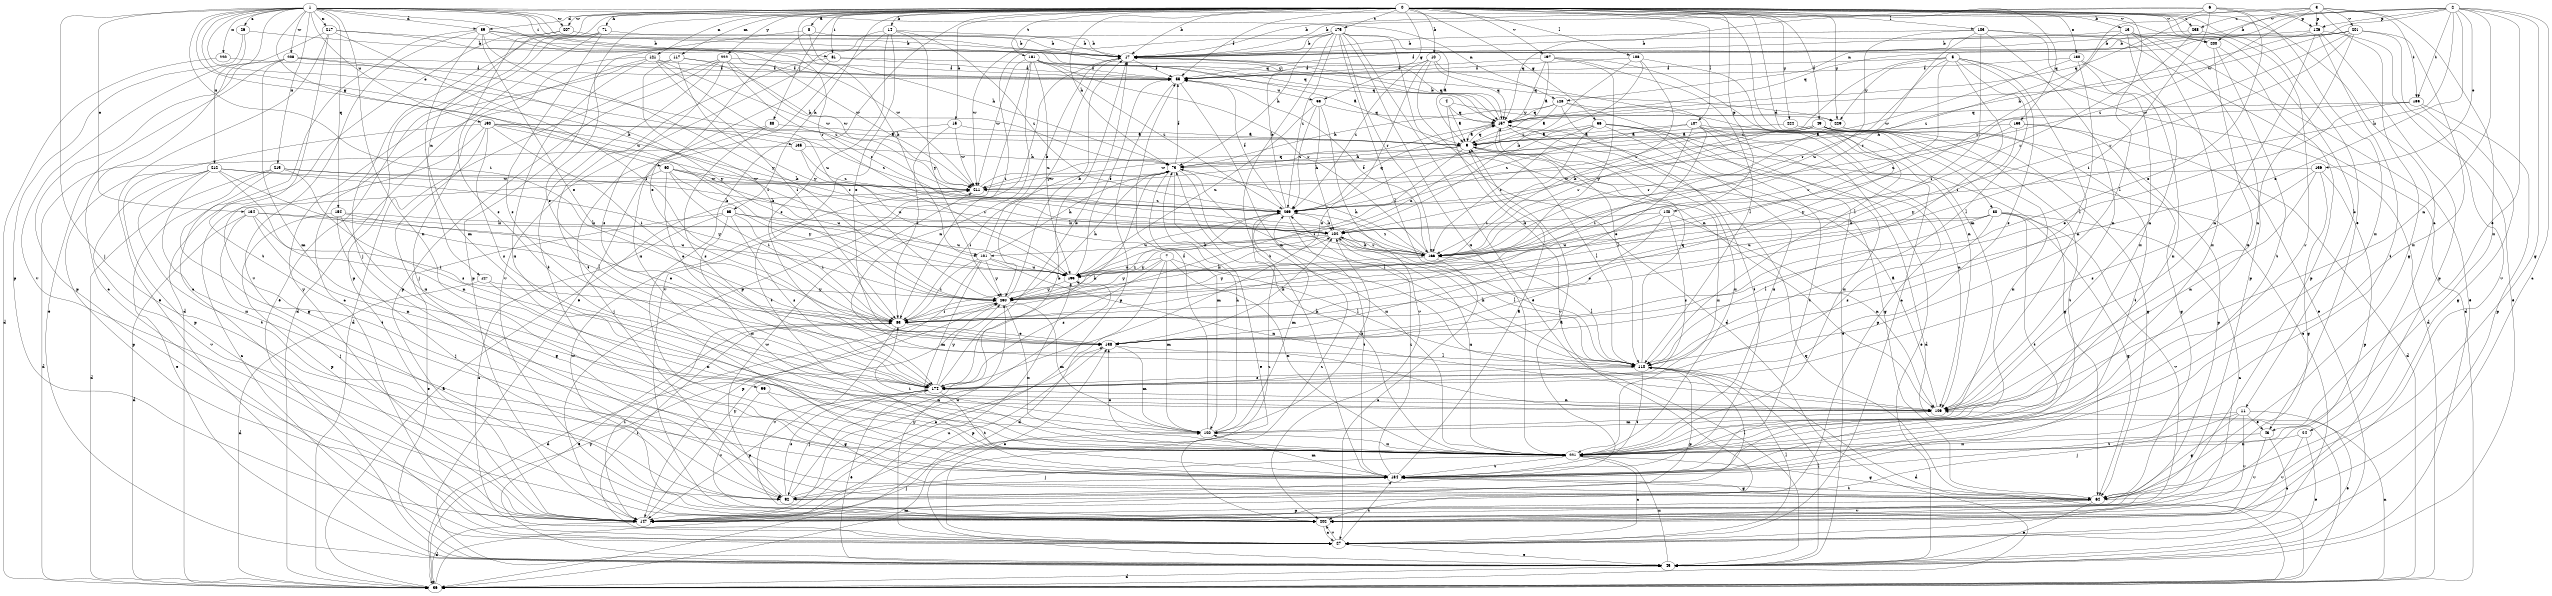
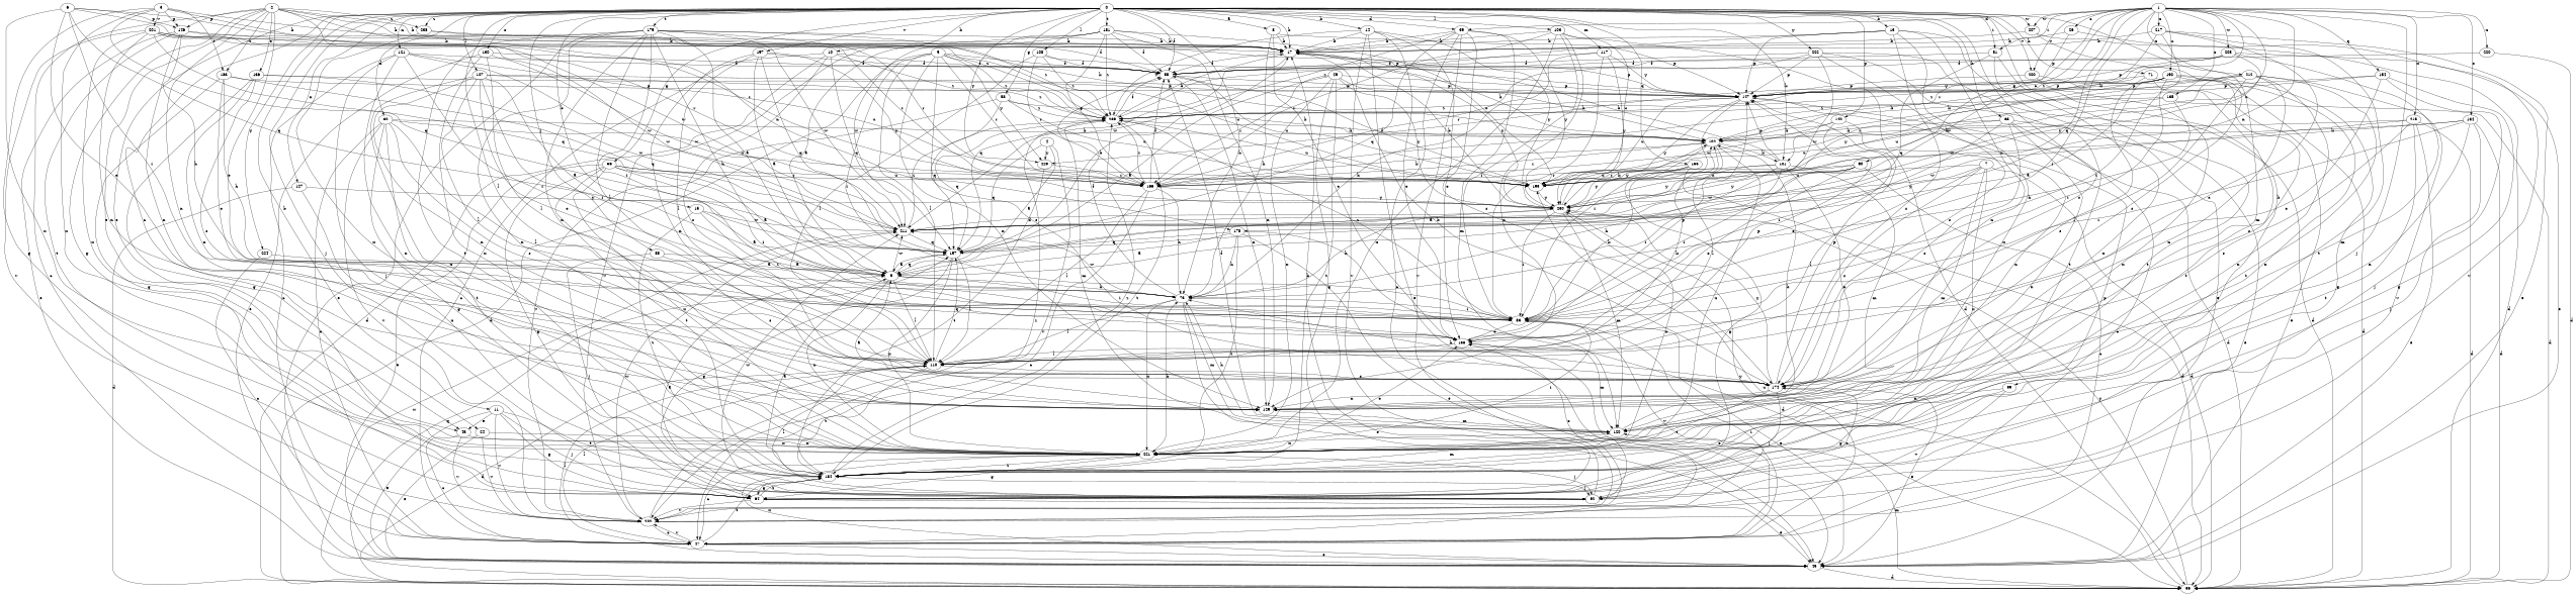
  strict digraph {
    0
    8
    10
    11
    13
    14
    15
    17
    24
    30
    n11 [label=39]
    43
    49
    55
    56
    58
    65
    71
    73
    81
    88
    92
    99
    101
    103
    107
    108
    110
    117
    120
    121
    127
    130
    140
    153
    174
    175
    181
    197
    200
    207
    222
    224
    229
    238
    138
    147
    157
    27
    239
    36
    64
    202
    45
    184
    221
    129
    230
    83
    211
    9
    193
    102
    166
    1
    26
    60
-   128
+   128 [label=178]
    134
    135
    154
    190
    208
    212
    215
    217
    220
    2
    136
    146
    183
    3
    201
    4
    5
    6
    7
    0 -> 8 [label=a]
    0 -> 10 [label=b]
    0 -> 11 [label=b]
    0 -> 13 [label=b]
    0 -> 14 [label=b]
    0 -> 15 [label=b]
    0 -> 17 [label=b]
    0 -> 24 [label=c]
    0 -> 30 [label=d]
    0 -> n11 [label=d]
    0 -> 43 [label=e]
-   0 -> 49 [label=f]
    0 -> 55 [label=f]
    0 -> 56 [label=g]
    0 -> 58 [label=g]
    0 -> 65 [label=h]
    0 -> 71 [label=h]
    0 -> 73 [label=h]
    0 -> 81 [label=i]
    0 -> 88 [label=j]
    0 -> 92 [label=j]
    0 -> 99 [label=k]
    0 -> 101 [label=k]
    0 -> 103 [label=l]
    0 -> 107 [label=l]
    0 -> 108 [label=l]
    0 -> 110 [label=l]
    0 -> 117 [label=m]
    0 -> 120 [label=m]
    0 -> 121 [label=n]
    0 -> 127 [label=n]
    0 -> 130 [label=o]
    0 -> 140 [label=p]
    0 -> 153 [label=q]
    0 -> 174 [label=s]
    0 -> 175 [label=t]
    0 -> 181 [label=t]
    0 -> 197 [label=v]
    0 -> 200 [label=v]
    0 -> 207 [label=w]
    0 -> 222 [label=y]
    0 -> 224 [label=y]
    0 -> 229 [label=y]
    0 -> 238 [label=z]
    8 -> 17 [label=b]
    8 -> 73 [label=h]
    8 -> 138 [label=o]
    8 -> 147 [label=p]
    10 -> 55 [label=f]
    10 -> 174 [label=s]
    10 -> 157 [label=q]
    10 -> 27 [label=c]
    10 -> 239 [label=z]
    10 -> 36 [label=d]
    11 -> 43 [label=e]
    11 -> 92 [label=j]
    11 -> 64 [label=g]
    11 -> 202 [label=v]
    11 -> 45 [label=e]
    11 -> 184 [label=t]
    13 -> 17 [label=b]
-   140 -> 174 [label=s]
+   13 -> 174 [label=s]
    13 -> 147 [label=p]
    13 -> 239 [label=z]
    13 -> 45 [label=e]
    13 -> 221 [label=x]
    13 -> 129 [label=n]
    14 -> 17 [label=b]
    14 -> 174 [label=s]
    14 -> 138 [label=o]
    14 -> 239 [label=z]
    14 -> 202 [label=v]
    14 -> 45 [label=e]
    14 -> 230 [label=y]
    15 -> 184 [label=t]
    15 -> 83 [label=i]
    15 -> 211 [label=w]
    15 -> 9 [label=a]
    17 -> 55 [label=f]
    17 -> 147 [label=p]
    17 -> 157 [label=q]
    17 -> 230 [label=y]
    24 -> 202 [label=v]
    24 -> 45 [label=e]
    24 -> 221 [label=x]
    30 -> 110 [label=l]
    30 -> 174 [label=s]
    30 -> 27 [label=c]
    30 -> 64 [label=g]
    30 -> 202 [label=v]
    30 -> 184 [label=t]
    30 -> 193 [label=u]
    30 -> 102 [label=k]
    n11 -> 17 [label=b]
    n11 -> 120 [label=m]
    n11 -> 138 [label=o]
    n11 -> 157 [label=q]
    n11 -> 27 [label=c]
    n11 -> 202 [label=v]
    n11 -> 230 [label=y]
    n11 -> 211 [label=w]
    43 -> 27 [label=c]
    43 -> 202 [label=v]
    43 -> 221 [label=x]
    49 -> 147 [label=p]
    49 -> 64 [label=g]
    49 -> 184 [label=t]
    49 -> 221 [label=x]
    49 -> 230 [label=y]
    49 -> 9 [label=a]
    49 -> 102 [label=k]
    49 -> 166 [label=r]
    55 -> 147 [label=p]
    55 -> 129 [label=n]
-   55 -> 58 [label=u]
+   55 -> 193 [label=u]
    56 -> 64 [label=g]
    56 -> 45 [label=e]
    56 -> 184 [label=t]
    56 -> 221 [label=x]
    56 -> 83 [label=i]
    56 -> 9 [label=a]
    56 -> 193 [label=u]
    56 -> 166 [label=r]
    58 -> 157 [label=q]
    58 -> 239 [label=z]
    58 -> 202 [label=v]
    58 -> 193 [label=u]
-   58 -> 102 [label=h]
+   58 -> 102 [label=k]
    65 -> 174 [label=s]
    65 -> 27 [label=c]
    65 -> 45 [label=e]
    65 -> 221 [label=x]
    65 -> 83 [label=i]
    65 -> 193 [label=u]
    65 -> 102 [label=k]
    71 -> 174 [label=s]
-   71 -> 147 [label=p]
+   71 -> 147 [label=c]
    71 -> 36 [label=d]
    71 -> 45 [label=e]
    73 -> 55 [label=f]
    73 -> 110 [label=l]
    73 -> 120 [label=m]
    73 -> 45 [label=e]
    73 -> 221 [label=x]
    73 -> 83 [label=i]
    73 -> 211 [label=w]
    81 -> 55 [label=f]
    81 -> 157 [label=q]
    81 -> 184 [label=t]
    81 -> 221 [label=x]
    88 -> 92 [label=j]
    88 -> 174 [label=s]
    88 -> 9 [label=a]
    92 -> 17 [label=b]
    92 -> 110 [label=l]
    92 -> 174 [label=s]
    92 -> 138 [label=o]
    92 -> 211 [label=w]
    92 -> 9 [label=a]
    99 -> 64 [label=g]
    99 -> 202 [label=v]
    99 -> 129 [label=n]
    101 -> 17 [label=b]
    101 -> 73 [label=h]
    101 -> 120 [label=m]
    101 -> 147 [label=p]
    101 -> 129 [label=n]
    101 -> 230 [label=y]
    101 -> 83 [label=i]
    101 -> 193 [label=u]
    103 -> 17 [label=b]
    103 -> 36 [label=d]
    103 -> 221 [label=x]
    103 -> 129 [label=n]
    103 -> 83 [label=i]
    103 -> 193 [label=u]
    103 -> 166 [label=r]
+   107 -> 110 [label=l]
    107 -> 138 [label=o]
    107 -> 147 [label=p]
    107 -> 239 [label=z]
    107 -> 221 [label=x]
    107 -> 129 [label=n]
    107 -> 83 [label=i]
    107 -> 9 [label=a]
    108 -> 55 [label=f]
    108 -> 110 [label=l]
    108 -> 239 [label=z]
    108 -> 102 [label=k]
    108 -> 166 [label=r]
    110 -> 174 [label=s]
    110 -> 147 [label=p]
    110 -> 157 [label=q]
    110 -> 36 [label=d]
    110 -> 184 [label=t]
    110 -> 102 [label=k]
    117 -> 55 [label=f]
    117 -> 73 [label=h]
    117 -> 147 [label=y]
    117 -> 230 [label=y]
    117 -> 83 [label=i]
    120 -> 55 [label=f]
    120 -> 73 [label=h]
    120 -> 221 [label=x]
    120 -> 102 [label=k]
    121 -> 55 [label=f]
    121 -> 92 [label=j]
    121 -> 27 [label=c]
    121 -> 221 [label=x]
    121 -> 83 [label=i]
    121 -> 211 [label=w]
    121 -> 193 [label=u]
    127 -> 36 [label=d]
    127 -> 221 [label=x]
    127 -> 230 [label=y]
    130 -> 55 [label=f]
    130 -> 110 [label=l]
    130 -> 45 [label=e]
    130 -> 221 [label=x]
    130 -> 211 [label=w]
    140 -> 138 [label=o]
    140 -> 129 [label=n]
    140 -> 193 [label=u]
    140 -> 102 [label=k]
    153 -> 36 [label=d]
    153 -> 64 [label=g]
    153 -> 230 [label=y]
    153 -> 9 [label=a]
    153 -> 166 [label=r]
    174 -> 17 [label=b]
    174 -> 73 [label=h]
    174 -> 92 [label=j]
    174 -> 147 [label=p]
    174 -> 45 [label=e]
    174 -> 184 [label=t]
    174 -> 129 [label=n]
    174 -> 230 [label=y]
    175 -> 17 [label=b]
    175 -> 73 [label=h]
    175 -> 110 [label=l]
    175 -> 239 [label=z]
    175 -> 45 [label=e]
    175 -> 184 [label=t]
    175 -> 221 [label=x]
    175 -> 129 [label=n]
    175 -> 83 [label=i]
    175 -> 211 [label=w]
    175 -> 9 [label=a]
    175 -> 166 [label=r]
-   71 -> 17 [label=b]
+   181 -> 17 [label=b]
    181 -> 55 [label=f]
    181 -> 239 [label=z]
    181 -> 202 [label=v]
    181 -> 129 [label=n]
    181 -> 211 [label=w]
    181 -> 9 [label=a]
    181 -> 193 [label=u]
-   181 -> 166 [label=r]
+   181 -> 166 [label=g]
    197 -> 55 [label=f]
    197 -> 110 [label=l]
    197 -> 157 [label=q]
    197 -> 129 [label=n]
    197 -> 230 [label=y]
    197 -> 9 [label=a]
    200 -> 147 [label=p]
    200 -> 184 [label=t]
    200 -> 221 [label=x]
    207 -> 17 [label=b]
    207 -> 174 [label=s]
    207 -> 36 [label=d]
    222 -> 55 [label=f]
    222 -> 174 [label=s]
    222 -> 147 [label=p]
    222 -> 36 [label=d]
    222 -> 184 [label=t]
    222 -> 211 [label=w]
    222 -> 166 [label=r]
    224 -> 27 [label=c]
    224 -> 9 [label=a]
    229 -> 184 [label=t]
    229 -> 166 [label=r]
    238 -> 17 [label=b]
-   238 -> 221 [label=r]
+   238 -> 221 [label=x]
    238 -> 166 [label=r]
    138 -> 110 [label=l]
    138 -> 120 [label=m]
    138 -> 147 [label=p]
    138 -> 102 [label=k]
    147 -> 239 [label=z]
    147 -> 36 [label=d]
    147 -> 230 [label=y]
    147 -> 83 [label=i]
    147 -> 193 [label=u]
    157 -> 17 [label=b]
    157 -> 110 [label=l]
    157 -> 64 [label=g]
    157 -> 221 [label=x]
    157 -> 9 [label=a]
    27 -> 110 [label=l]
    27 -> 138 [label=o]
    27 -> 202 [label=v]
    27 -> 45 [label=e]
    27 -> 184 [label=t]
    27 -> 230 [label=y]
    27 -> 83 [label=i]
    239 -> 17 [label=b]
    239 -> 55 [label=f]
    239 -> 120 [label=m]
    239 -> 157 [label=q]
    239 -> 184 [label=t]
    239 -> 193 [label=u]
    239 -> 102 [label=k]
    36 -> 120 [label=m]
    36 -> 157 [label=q]
-   36 -> 129 [label=n]
    36 -> 230 [label=y]
-   36 -> 211 [label=a]
+   36 -> 211 [label=w]
    36 -> 193 [label=u]
    64 -> 147 [label=p]
    64 -> 202 [label=v]
    64 -> 45 [label=e]
    64 -> 184 [label=t]
    202 -> 27 [label=c]
    202 -> 239 [label=z]
    202 -> 211 [label=w]
    45 -> 110 [label=l]
    45 -> 36 [label=d]
    45 -> 221 [label=x]
    184 -> 92 [label=j]
    184 -> 120 [label=m]
    184 -> 239 [label=z]
    184 -> 64 [label=g]
    184 -> 9 [label=a]
    221 -> 73 [label=h]
    221 -> 92 [label=j]
    221 -> 138 [label=o]
    221 -> 27 [label=c]
    221 -> 64 [label=g]
    221 -> 184 [label=t]
    221 -> 83 [label=i]
    129 -> 120 [label=m]
    129 -> 9 [label=a]
    230 -> 17 [label=b]
    230 -> 73 [label=h]
    230 -> 120 [label=m]
-   230 -> 36 [label=d]
+   230 -> 211 [label=d]
    230 -> 221 [label=x]
    230 -> 83 [label=i]
    230 -> 102 [label=k]
    83 -> 138 [label=o]
    83 -> 239 [label=z]
    83 -> 202 [label=v]
    83 -> 45 [label=e]
    211 -> 157 [label=q]
    211 -> 239 [label=z]
    9 -> 73 [label=h]
    9 -> 110 [label=l]
    9 -> 157 [label=q]
    9 -> 221 [label=x]
    9 -> 83 [label=i]
    9 -> 211 [label=w]
    193 -> 55 [label=f]
    193 -> 230 [label=y]
    102 -> 101 [label=k]
    102 -> 110 [label=l]
    102 -> 221 [label=x]
    102 -> 230 [label=y]
    102 -> 166 [label=r]
    166 -> 55 [label=f]
    166 -> 73 [label=h]
    166 -> 110 [label=l]
    166 -> 27 [label=c]
    166 -> 239 [label=z]
    166 -> 230 [label=y]
    166 -> 102 [label=k]
    1 -> n11 [label=d]
    1 -> 81 [label=i]
    1 -> 92 [label=j]
    1 -> 101 [label=k]
    1 -> 200 [label=v]
    1 -> 207 [label=w]
    1 -> 229 [label=y]
    1 -> 157 [label=q]
-   1 -> 221 [label=x]
    1 -> 83 [label=i]
    1 -> 193 [label=u]
    1 -> 166 [label=r]
    1 -> 26 [label=c]
    1 -> 60 [label=g]
    1 -> 128 [label=n]
    1 -> 134 [label=o]
    1 -> 135 [label=o]
    1 -> 154 [label=q]
    1 -> 190 [label=u]
    1 -> 208 [label=w]
    1 -> 212 [label=x]
    1 -> 215 [label=x]
    1 -> 217 [label=x]
    1 -> 220 [label=x]
    26 -> 17 [label=b]
    26 -> 147 [label=p]
    26 -> 202 [label=v]
    60 -> 138 [label=o]
    60 -> 27 [label=c]
    60 -> 230 [label=y]
    60 -> 83 [label=i]
    60 -> 211 [label=w]
    60 -> 193 [label=u]
    60 -> 166 [label=r]
    128 -> 73 [label=h]
    128 -> 157 [label=q]
    128 -> 36 [label=d]
    128 -> 45 [label=e]
    128 -> 184 [label=t]
    128 -> 9 [label=a]
    134 -> 92 [label=j]
    134 -> 36 [label=d]
    134 -> 129 [label=n]
    134 -> 83 [label=i]
    134 -> 193 [label=u]
    134 -> 102 [label=k]
    135 -> 73 [label=h]
    135 -> 239 [label=z]
    135 -> 36 [label=d]
    135 -> 193 [label=u]
    154 -> 92 [label=j]
    154 -> 138 [label=o]
    154 -> 147 [label=p]
    154 -> 64 [label=g]
    154 -> 102 [label=k]
    190 -> 174 [label=s]
    190 -> 147 [label=p]
    190 -> 239 [label=z]
    190 -> 64 [label=g]
    190 -> 221 [label=x]
    190 -> 83 [label=i]
    190 -> 9 [label=a]
    190 -> 102 [label=k]
    190 -> 166 [label=r]
    208 -> 55 [label=f]
    208 -> 120 [label=m]
    208 -> 147 [label=p]
    208 -> 239 [label=z]
    208 -> 45 [label=e]
    208 -> 230 [label=y]
    212 -> 110 [label=l]
    212 -> 147 [label=p]
    212 -> 202 [label=v]
    212 -> 184 [label=t]
    212 -> 221 [label=x]
    212 -> 129 [label=n]
    212 -> 230 [label=y]
    212 -> 211 [label=w]
    215 -> 174 [label=s]
    215 -> 36 [label=d]
    215 -> 45 [label=e]
    215 -> 184 [label=t]
    215 -> 211 [label=w]
    215 -> 102 [label=k]
    217 -> 17 [label=b]
-   217 -> 27 [label=c]
+   217 -> 110 [label=c]
    217 -> 45 [label=e]
    217 -> 184 [label=t]
    217 -> 83 [label=i]
    217 -> 211 [label=w]
    220 -> 55 [label=f]
    220 -> 36 [label=d]
    2 -> 17 [label=b]
    2 -> 43 [label=e]
    2 -> 238 [label=z]
    2 -> 138 [label=o]
    2 -> 27 [label=c]
    2 -> 64 [label=g]
    2 -> 129 [label=n]
-   2 -> 157 [label=w]
+   2 -> 211 [label=w]
    2 -> 102 [label=k]
    2 -> 128 [label=n]
    2 -> 136 [label=o]
    2 -> 146 [label=p]
    2 -> 183 [label=t]
    136 -> 174 [label=s]
    136 -> 147 [label=p]
    136 -> 64 [label=g]
    136 -> 129 [label=n]
    136 -> 211 [label=w]
    146 -> 17 [label=b]
    146 -> 73 [label=h]
    146 -> 147 [label=p]
    146 -> 45 [label=e]
    146 -> 184 [label=t]
    146 -> 129 [label=n]
    183 -> 73 [label=h]
    183 -> 138 [label=o]
    183 -> 147 [label=p]
    183 -> 157 [label=q]
    183 -> 64 [label=g]
    3 -> 17 [label=b]
-   3 -> 200 [label=v]
    3 -> 157 [label=q]
    3 -> 239 [label=z]
    3 -> 64 [label=g]
    3 -> 221 [label=x]
    3 -> 146 [label=p]
    3 -> 183 [label=t]
    3 -> 201 [label=v]
    201 -> 17 [label=b]
    201 -> 55 [label=f]
    201 -> 157 [label=q]
    201 -> 202 [label=v]
    201 -> 221 [label=x]
    201 -> 129 [label=n]
    201 -> 211 [label=w]
    201 -> 166 [label=r]
    4 -> 229 [label=y]
    4 -> 157 [label=q]
    4 -> 202 [label=v]
    4 -> 9 [label=a]
    5 -> 55 [label=f]
    5 -> 110 [label=l]
    5 -> 174 [label=s]
    5 -> 229 [label=y]
    5 -> 239 [label=z]
    5 -> 36 [label=d]
    5 -> 129 [label=n]
    5 -> 83 [label=i]
    5 -> 193 [label=u]
    5 -> 166 [label=r]
    6 -> 17 [label=b]
    6 -> 138 [label=o]
    6 -> 157 [label=q]
    6 -> 221 [label=x]
    6 -> 83 [label=i]
    6 -> 166 [label=r]
    6 -> 146 [label=p]
    7 -> 110 [label=l]
    7 -> 120 [label=m]
    7 -> 174 [label=s]
    7 -> 36 [label=d]
    7 -> 221 [label=x]
    7 -> 230 [label=y]
    7 -> 193 [label=u]
  }
